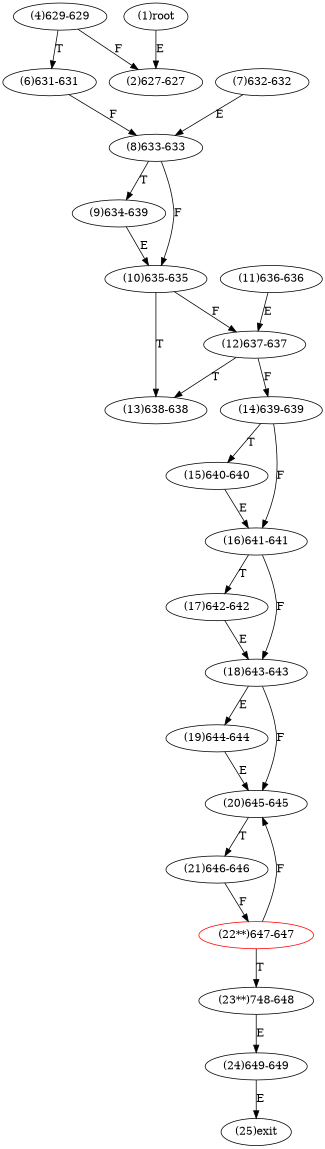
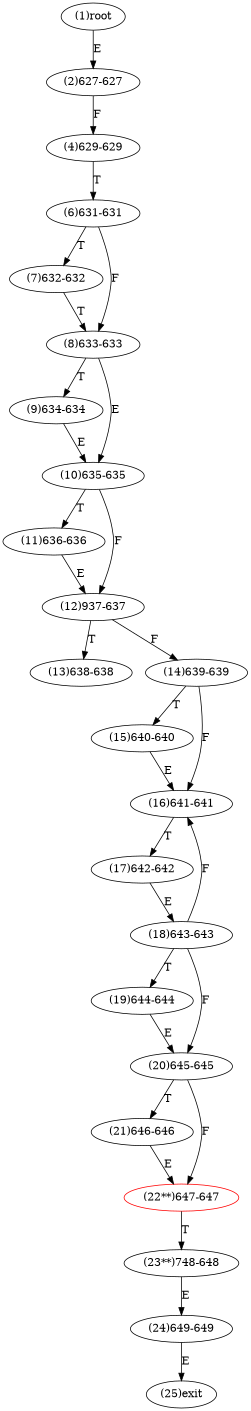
  digraph {
    n1 [label="(1)root"]
    n2 [label="(2)627-627"]
    n3 [label="(4)629-629"]
    n4 [label="(6)631-631"]
    n5 [label="(7)632-632"]
    n6 [label="(8)633-633"]
-   n7 [label="(9)634-639"]
+   n7 [label="(9)634-634"]
    n8 [label="(10)635-635"]
    n9 [label="(11)636-636"]
-   n10 [label="(12)637-637"]
+   n10 [label="(12)937-637"]
    n11 [label="(13)638-638"]
    n12 [label="(14)639-639"]
    n13 [label="(15)640-640"]
    n14 [label="(16)641-641"]
    n15 [label="(17)642-642"]
    n16 [label="(18)643-643"]
    n17 [label="(19)644-644"]
    n18 [label="(20)645-645"]
    n19 [label="(21)646-646"]
    n20 [color=red label="(22**)647-647"]
    n21 [label="(23**)748-648"]
    n22 [label="(24)649-649"]
    n23 [label="(25)exit"]
    n1 -> n2 [label=E]
-   n3 -> n2 [label=F]
+   n2 -> n3 [label=F]
    n3 -> n4 [label=T]
+   n4 -> n5 [label=T]
    n4 -> n6 [label=F]
-   n5 -> n6 [label=E]
+   n5 -> n6 [label=T]
    n6 -> n7 [label=T]
-   n6 -> n8 [label=F]
+   n6 -> n8 [label=E]
    n7 -> n8 [label=E]
-   n8 -> n11 [label=T]
+   n8 -> n9 [label=T]
    n8 -> n10 [label=F]
    n9 -> n10 [label=E]
    n10 -> n11 [label=T]
    n10 -> n12 [label=F]
    n12 -> n13 [label=T]
    n12 -> n14 [label=F]
    n13 -> n14 [label=E]
    n14 -> n15 [label=T]
-   n14 -> n16 [label=F]
+   n16 -> n14 [label=F]
    n15 -> n16 [label=E]
-   n16 -> n17 [label=E]
+   n16 -> n17 [label=T]
    n16 -> n18 [label=F]
    n17 -> n18 [label=E]
    n18 -> n19 [label=T]
-   n20 -> n18 [label=F]
-   n19 -> n20 [label=F]
+   n18 -> n20 [label=F]
+   n19 -> n20 [label=E]
    n20 -> n21 [label=T]
    n21 -> n22 [label=E]
    n22 -> n23 [label=E]
  }
